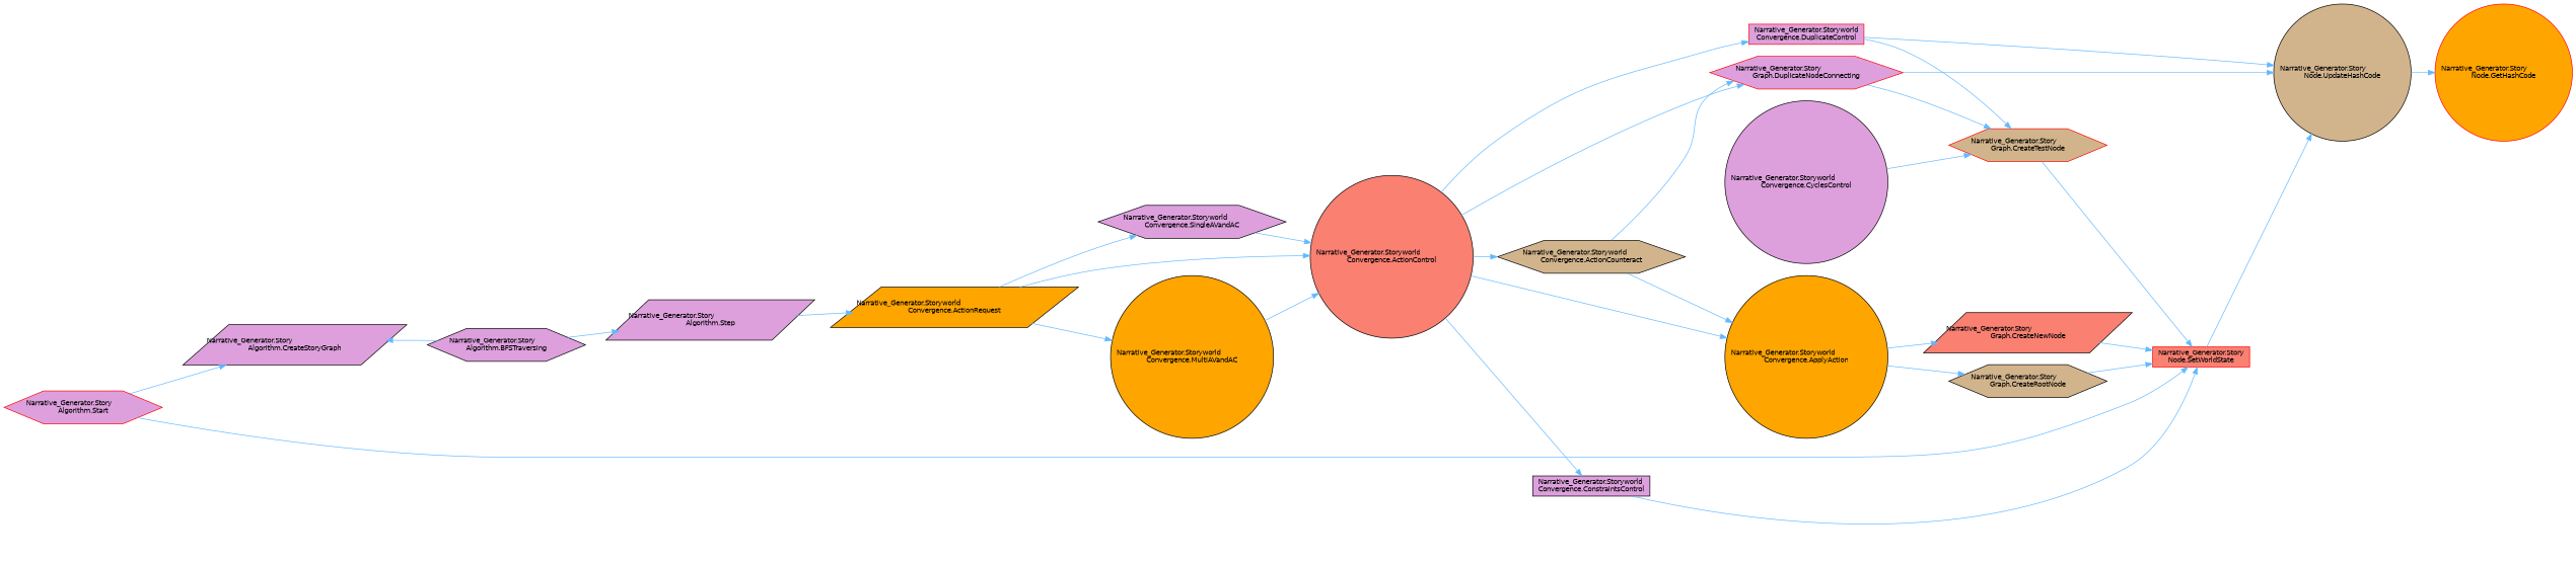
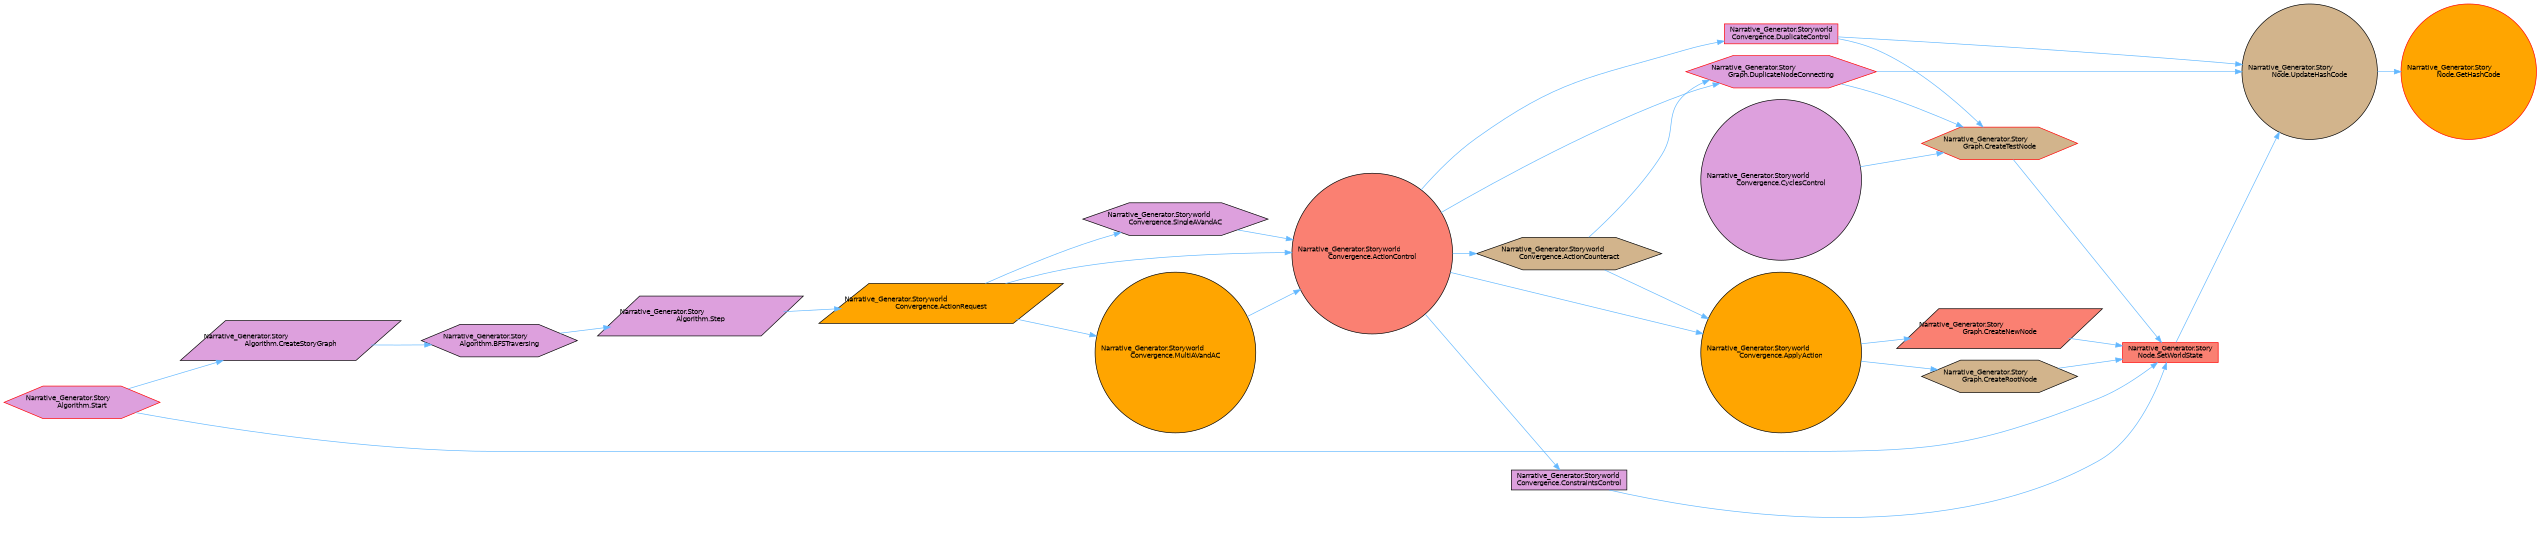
  digraph {
    rankdir=RL
    node [color=black fillcolor=plum fontname=Helvetica fontsize=10 shape=hexagon style=filled]
    edge [color=steelblue1 dir=back fontname=Helvetica fontsize=10 labelfontname=Helvetica labelfontsize=10 style=solid]
    n1 [color=red fillcolor=orange fontcolor=black height=0.2 label="Narrative_Generator.Story\lNode.GetHashCode" shape=circle width=0.4]
    n2 [fillcolor=tan height=0.2 label="Narrative_Generator.Story\lNode.UpdateHashCode" shape=circle width=0.4]
    n3 [color=red height=0.2 label="Narrative_Generator.Storyworld\lConvergence.DuplicateControl" shape=box width=0.4]
    n4 [color=red height=0.2 label="Narrative_Generator.Story\lGraph.DuplicateNodeConnecting" width=0.4]
    n5 [color=red fillcolor=salmon height=0.2 label="Narrative_Generator.Story\lNode.SetWorldState" shape=box width=0.4]
    n6 [fillcolor=salmon height=0.2 label="Narrative_Generator.Storyworld\lConvergence.ActionControl" shape=circle width=0.4]
    n7 [fillcolor=tan height=0.2 label="Narrative_Generator.Storyworld\lConvergence.ActionCounteract" width=0.4]
    n8 [color=red height=0.2 label="Narrative_Generator.Story\lAlgorithm.Start" width=0.4]
    n9 [height=0.2 label="Narrative_Generator.Storyworld\lConvergence.ConstraintsControl" shape=box width=0.4]
    n10 [fillcolor=salmon height=0.2 label="Narrative_Generator.Story\lGraph.CreateNewNode" shape=parallelogram width=0.4]
    n11 [fillcolor=tan height=0.2 label="Narrative_Generator.Story\lGraph.CreateRootNode" width=0.4]
    n12 [color=red fillcolor=tan height=0.2 label="Narrative_Generator.Story\lGraph.CreateTestNode" width=0.4]
    n13 [fillcolor=orange height=0.2 label="Narrative_Generator.Storyworld\lConvergence.ActionRequest" shape=parallelogram width=0.4]
    n14 [fillcolor=orange height=0.2 label="Narrative_Generator.Storyworld\lConvergence.MultiAVandAC" shape=circle width=0.4]
    n15 [height=0.2 label="Narrative_Generator.Storyworld\lConvergence.SingleAVandAC" width=0.4]
    n16 [height=0.2 label="Narrative_Generator.Story\lAlgorithm.Step" shape=parallelogram width=0.4]
    n17 [height=0.2 label="Narrative_Generator.Story\lAlgorithm.BFSTraversing" width=0.4]
    n18 [height=0.2 label="Narrative_Generator.Story\lAlgorithm.CreateStoryGraph" shape=parallelogram width=0.4]
    n19 [fillcolor=orange height=0.2 label="Narrative_Generator.Storyworld\lConvergence.ApplyAction" shape=circle width=0.4]
    n20 [height=0.2 label="Narrative_Generator.Storyworld\lConvergence.CyclesControl" shape=circle width=0.4]
    n1 -> n2
    n2 -> n3
    n2 -> n4
    n2 -> n5
    n3 -> n6
    n4 -> n6
    n4 -> n7
    n5 -> n8
    n5 -> n9
    n5 -> n10
    n5 -> n11
    n5 -> n12
    n6 -> n13
    n6 -> n14
    n6 -> n15
    n7 -> n6
    n9 -> n6
    n10 -> n19
    n11 -> n19
    n12 -> n3
    n12 -> n4
    n12 -> n20
    n13 -> n16
    n14 -> n13
    n15 -> n13
    n16 -> n17
-   n18 -> n17
+   n17 -> n18
    n18 -> n8
    n19 -> n6
    n19 -> n7
  }
